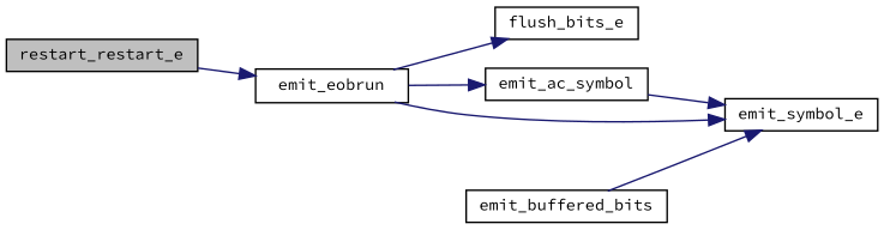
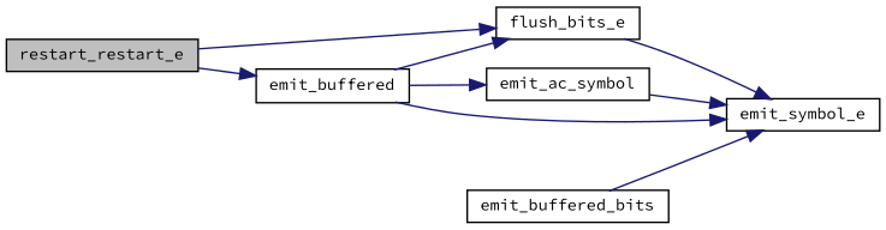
  digraph {
    fontname="Source Code Pro"
    rankdir=LR
    node [color=black fontname="Source Code Pro" fontsize=10 shape=record]
    edge [color=midnightblue fontname="Source Code Pro" fontsize=10 labelfontname=Helvetica labelfontsize=10 style=solid]
    n1 [fillcolor=grey75 fontcolor=black height=0.2 label=restart_restart_e style=filled width=0.4]
-   n2 [height=0.2 label=emit_eobrun width=0.4]
+   n2 [height=0.2 label=emit_buffered width=0.4]
    n3 [height=0.2 label=flush_bits_e width=0.4]
    n4 [height=0.2 label=emit_ac_symbol width=0.4]
    n5 [height=0.2 label=emit_symbol_e width=0.4]
    n6 [height=0.2 label=emit_buffered_bits width=0.4]
    n1 -> n2
+   n1 -> n3
    n2 -> n3
    n2 -> n4
    n2 -> n5
+   n3 -> n5
    n4 -> n5
    n6 -> n5
  }
